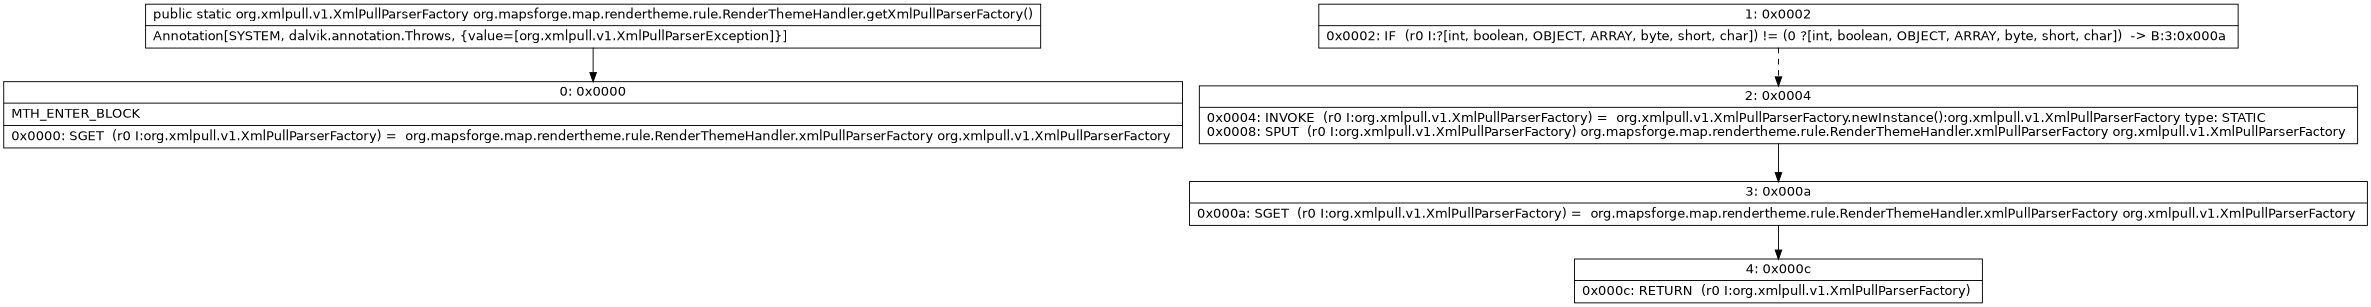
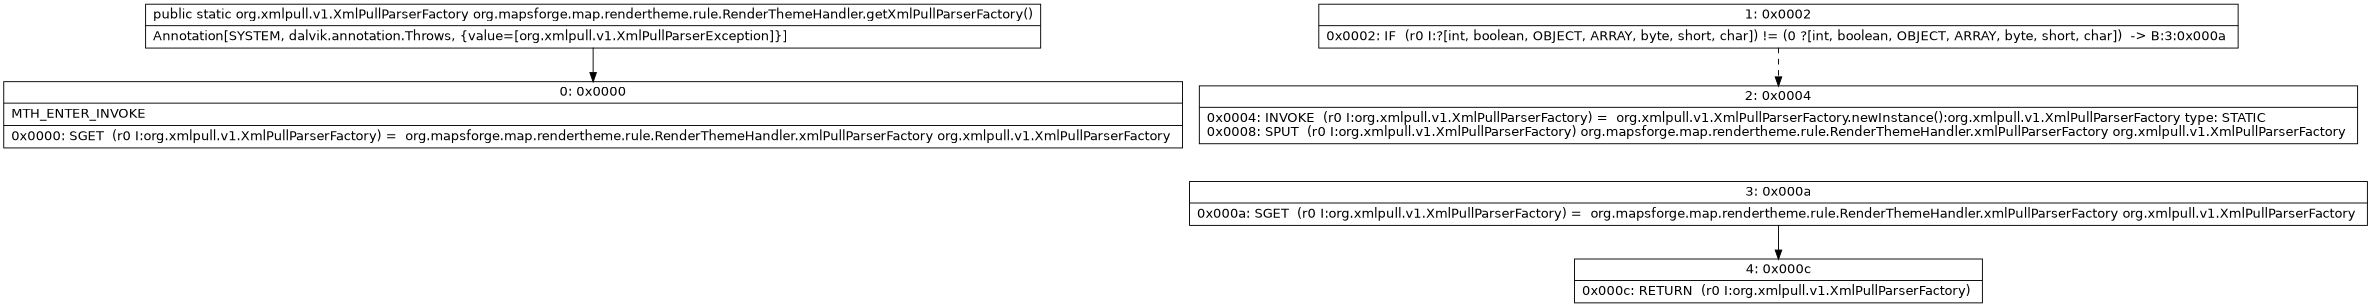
  digraph {
    fontname="DejaVu Sans"
    node [fontname="DejaVu Sans" shape=record]
    edge [fontname="DejaVu Sans"]
-   n1 [label="{0\:\ 0x0000|MTH_ENTER_BLOCK\l|0x0000: SGET  (r0 I:org.xmlpull.v1.XmlPullParserFactory) =  org.mapsforge.map.rendertheme.rule.RenderThemeHandler.xmlPullParserFactory org.xmlpull.v1.XmlPullParserFactory \l}"]
+   n1 [label="{0\:\ 0x0000|MTH_ENTER_INVOKE\l|0x0000: SGET  (r0 I:org.xmlpull.v1.XmlPullParserFactory) =  org.mapsforge.map.rendertheme.rule.RenderThemeHandler.xmlPullParserFactory org.xmlpull.v1.XmlPullParserFactory \l}"]
    n2 [label="{1\:\ 0x0002|0x0002: IF  (r0 I:?[int, boolean, OBJECT, ARRAY, byte, short, char]) != (0 ?[int, boolean, OBJECT, ARRAY, byte, short, char])  \-\> B:3:0x000a \l}"]
    n3 [label="{2\:\ 0x0004|0x0004: INVOKE  (r0 I:org.xmlpull.v1.XmlPullParserFactory) =  org.xmlpull.v1.XmlPullParserFactory.newInstance():org.xmlpull.v1.XmlPullParserFactory type: STATIC \l0x0008: SPUT  (r0 I:org.xmlpull.v1.XmlPullParserFactory) org.mapsforge.map.rendertheme.rule.RenderThemeHandler.xmlPullParserFactory org.xmlpull.v1.XmlPullParserFactory \l}"]
    n4 [label="{3\:\ 0x000a|0x000a: SGET  (r0 I:org.xmlpull.v1.XmlPullParserFactory) =  org.mapsforge.map.rendertheme.rule.RenderThemeHandler.xmlPullParserFactory org.xmlpull.v1.XmlPullParserFactory \l}"]
    n5 [label="{4\:\ 0x000c|0x000c: RETURN  (r0 I:org.xmlpull.v1.XmlPullParserFactory) \l}"]
    n6 [label="{public static org.xmlpull.v1.XmlPullParserFactory org.mapsforge.map.rendertheme.rule.RenderThemeHandler.getXmlPullParserFactory()  | Annotation[SYSTEM, dalvik.annotation.Throws, \{value=[org.xmlpull.v1.XmlPullParserException]\}]\l}"]
    n2 -> n3 [style=dashed]
-   n3 -> n4
    n4 -> n5
    n6 -> n1
  }
